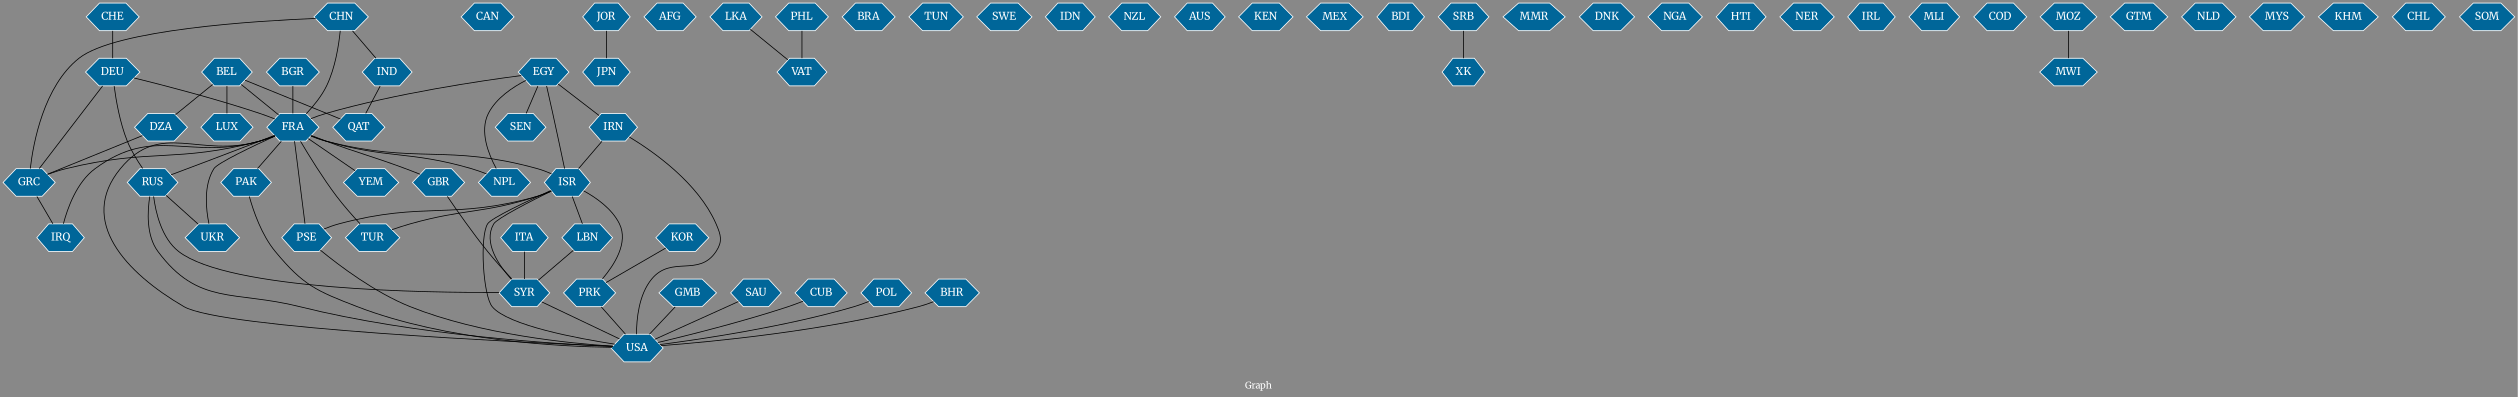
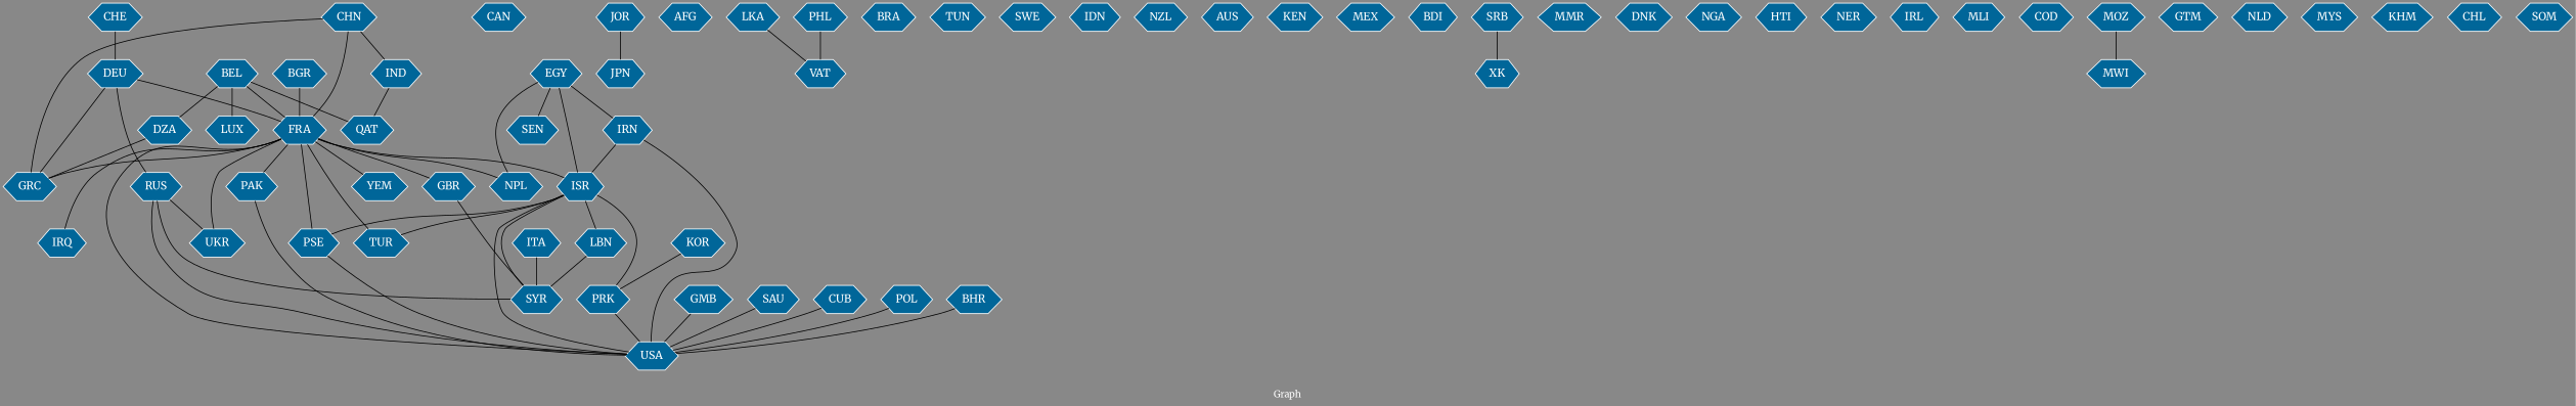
  graph {
    bgcolor="#888888"
    fontcolor=white
    fontname=Merriweather
    fontsize=12
    label="Graph"
    node [color=white fillcolor="#006699" fontcolor=white fontname=Merriweather shape=hexagon style=filled]
    edge [arrowhead=open color=black fontcolor=white fontname=Merriweather fontsize=12 weight=1]
    n1 [label=RUS]
    n2 [label=USA]
    n3 [label=UKR]
    n4 [label=SYR]
    n5 [label=DEU]
    n6 [label=FRA]
    n7 [label=GRC]
    n8 [label=ISR]
    n9 [label=NPL]
    n10 [label=PSE]
    n11 [label=TUR]
    n12 [label=IRQ]
    n13 [label=PAK]
    n14 [label=YEM]
    n15 [label=GBR]
    n16 [label=EGY]
    n17 [label=IRN]
    n18 [label=SEN]
    n19 [label=LBN]
    n20 [label=PRK]
    n21 [label=CAN]
    n22 [label=IND]
    n23 [label=QAT]
    n24 [label=JPN]
    n25 [label=BEL]
    n26 [label=DZA]
    n27 [label=LUX]
    n28 [label=CHN]
    n29 [label=ITA]
    n30 [label=KOR]
    n31 [label=AFG]
    n32 [label=VAT]
    n33 [label=LKA]
    n34 [label=BRA]
    n35 [label=TUN]
    n36 [label=SWE]
    n37 [label=IDN]
    n38 [label=GMB]
    n39 [label=PHL]
    n40 [label=BGR]
    n41 [label=NZL]
    n42 [label=AUS]
    n43 [label=KEN]
    n44 [label=MEX]
    n45 [label=SAU]
    n46 [label=BDI]
    n47 [label=SRB]
    n48 [label=XK]
    n49 [label=CUB]
    n50 [label=MMR]
    n51 [label=DNK]
    n52 [label=POL]
    n53 [label=NGA]
    n54 [label=HTI]
    n55 [label=NER]
    n56 [label=IRL]
    n57 [label=MLI]
    n58 [label=JOR]
    n59 [label=COD]
    n60 [label=MOZ]
    n61 [label=MWI]
    n62 [label=GTM]
    n63 [label=NLD]
    n64 [label=MYS]
    n65 [label=KHM]
    n66 [label=BHR]
    n67 [label=CHL]
    n68 [label=CHE]
    n69 [label=SOM]
    n1 -- n2 [weight=2]
    n1 -- n3 [weight=5]
    n1 -- n4
-   n4 -- n2
    n5 -- n1 [weight=2]
    n5 -- n6
    n5 -- n7 [weight=2]
-   n6 -- n1
    n6 -- n2 [weight=3]
    n6 -- n3
    n6 -- n7 [weight=4]
    n6 -- n8 [weight=13]
    n6 -- n9
    n6 -- n10 [weight=4]
    n6 -- n11
    n6 -- n12 [weight=2]
    n6 -- n13 [weight=2]
    n6 -- n14
    n6 -- n15
-   n7 -- n12
    n8 -- n2
    n8 -- n4 [weight=4]
    n8 -- n10 [weight=15]
    n8 -- n11
    n8 -- n19 [weight=8]
    n8 -- n20 [weight=2]
    n10 -- n2
    n13 -- n2
    n15 -- n4
-   n16 -- n6
    n16 -- n8 [weight=3]
    n16 -- n9
    n16 -- n17
    n16 -- n18 [weight=2]
    n17 -- n2
    n17 -- n8 [weight=3]
    n19 -- n4 [weight=4]
    n20 -- n2 [weight=3]
    n22 -- n23
    n25 -- n6
    n25 -- n23 [weight=6]
    n25 -- n26
    n25 -- n27 [weight=2]
    n26 -- n7
    n28 -- n6 [weight=4]
    n28 -- n7
    n28 -- n22
    n29 -- n4 [weight=5]
    n30 -- n20 [weight=2]
    n33 -- n32
    n38 -- n2
    n39 -- n32 [weight=5]
    n40 -- n6 [weight=3]
    n45 -- n2
    n47 -- n48
    n49 -- n2 [weight=8]
    n52 -- n2
    n58 -- n24 [weight=2]
    n60 -- n61
    n66 -- n2
    n68 -- n5
  }
